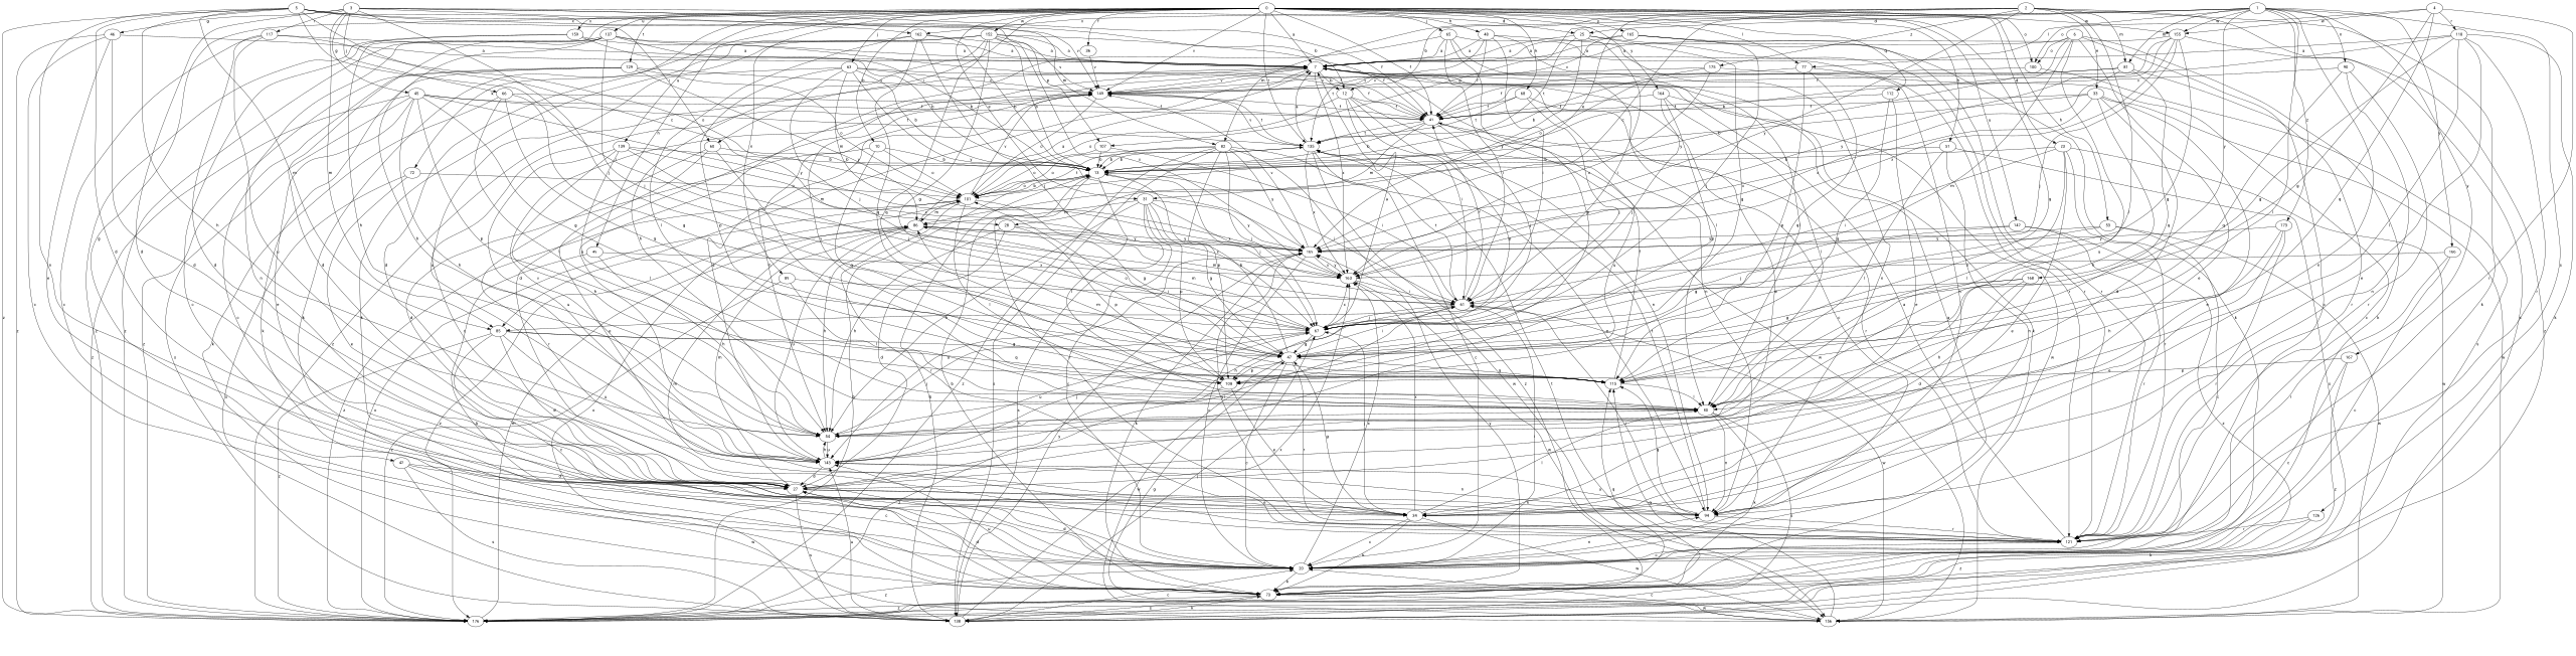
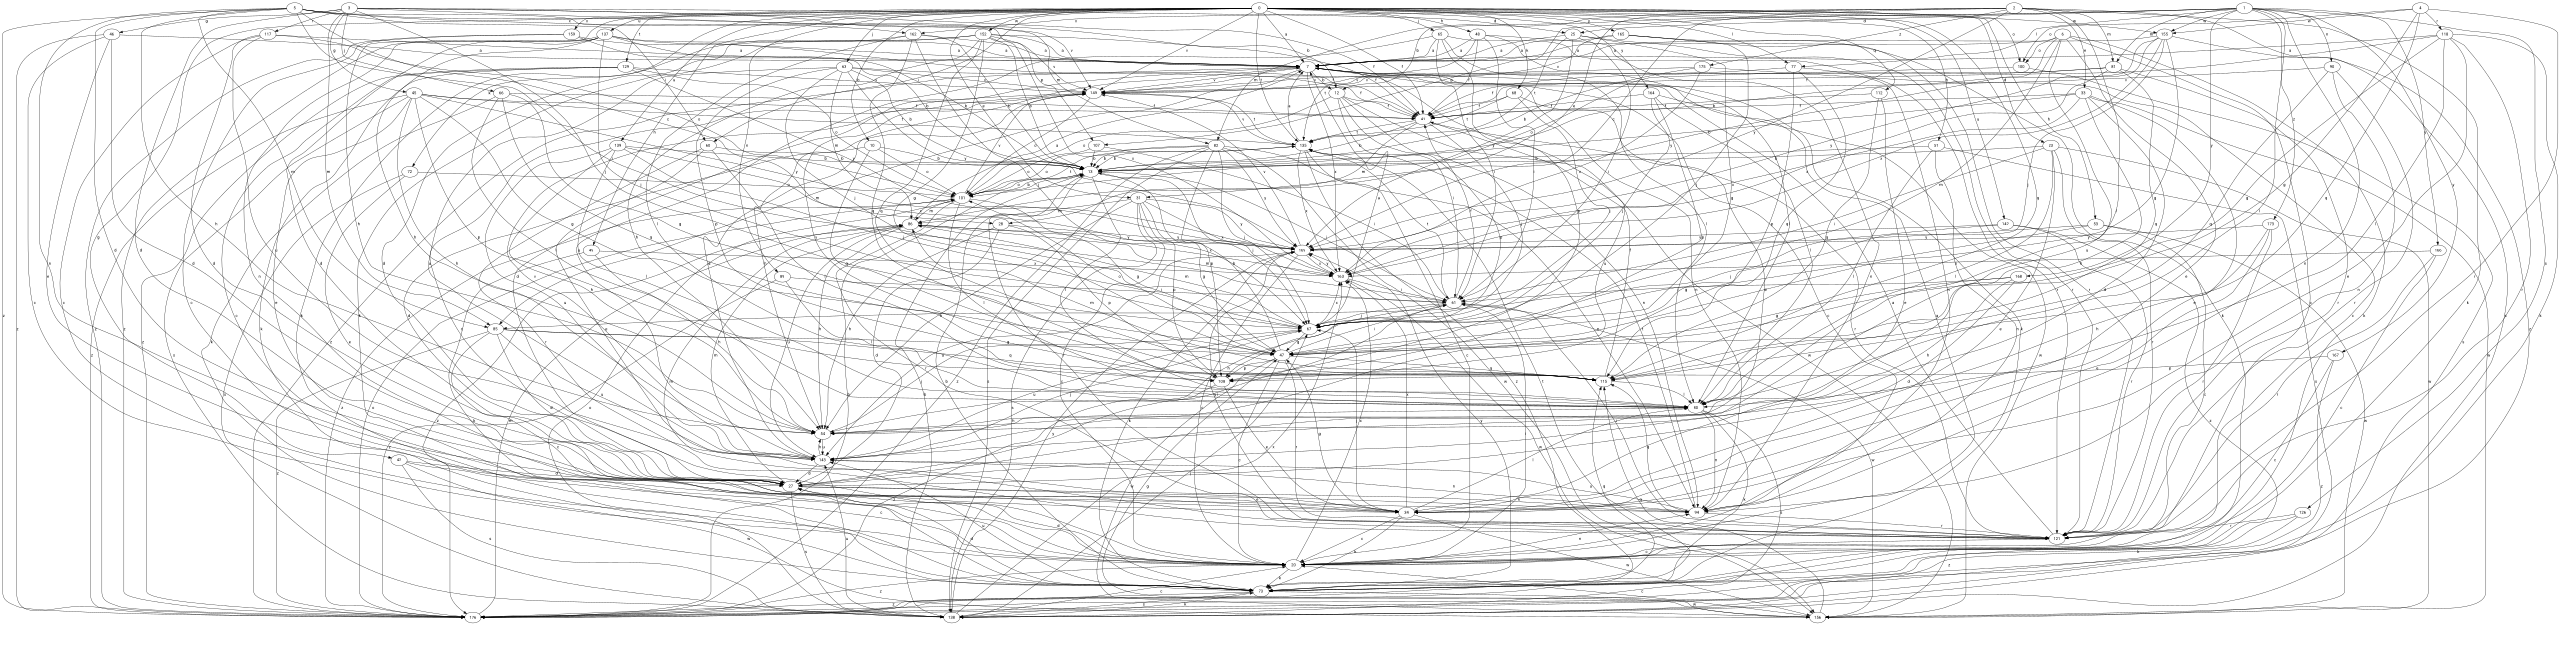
  strict digraph {
    fontname=Roboto
    node [fontname=Roboto]
    edge [fontname=Roboto]
    0
    7
    10
    23
    31
-   36
    41
    42
    48
    49
    51
    53
    54
    60
    63
    65
    68
    72
    77
    89
    100
    112
    115
    129
    135
    137
    139
    142
    149
    152
    155
    159
    164
    165
    12
    94
    73
    27
    85
    176
    20
    143
    163
    13
    101
    80
    121
    61
    34
    156
    n51 [label=138]
    169
    47
    108
    86
    67
    1
    25
    81
    90
    107
    126
    166
    167
    168
    173
    2
    n68 [label=28]
    33
    82
    162
    175
    66
    3
    45
    46
    117
    4
    118
    5
    6
    0 -> 7 [label=a]
    0 -> 10 [label=b]
    0 -> 23 [label=d]
    0 -> 31 [label=e]
-   0 -> 36 [label=f]
    0 -> 41 [label=f]
    0 -> 42 [label=g]
    0 -> 48 [label=h]
    0 -> 49 [label=h]
    0 -> 51 [label=h]
    0 -> 53 [label=h]
    0 -> 54 [label=h]
    0 -> 60 [label=i]
    0 -> 63 [label=j]
    0 -> 65 [label=j]
    0 -> 68 [label=k]
    0 -> 72 [label=k]
    0 -> 77 [label=l]
    0 -> 89 [label=n]
    0 -> 100 [label=o]
    0 -> 112 [label=q]
    0 -> 115 [label=q]
    0 -> 129 [label=t]
    0 -> 135 [label=t]
    0 -> 137 [label=u]
    0 -> 139 [label=u]
    0 -> 142 [label=u]
    0 -> 149 [label=v]
    0 -> 152 [label=w]
    0 -> 155 [label=w]
    0 -> 159 [label=x]
    0 -> 164 [label=y]
    0 -> 165 [label=y]
    7 -> 149 [label=v]
    7 -> 12 [label=b]
    7 -> 94 [label=n]
    7 -> 73 [label=k]
    7 -> 27 [label=d]
    7 -> 85 [label=m]
    7 -> 176 [label=z]
    7 -> 20 [label=c]
    7 -> 143 [label=u]
    7 -> 163 [label=x]
    10 -> 115 [label=q]
    10 -> 27 [label=d]
    10 -> 13 [label=b]
    10 -> 101 [label=o]
    23 -> 13 [label=b]
    23 -> 80 [label=l]
    23 -> 121 [label=r]
    23 -> 61 [label=i]
    23 -> 34 [label=e]
    23 -> 156 [label=w]
    31 -> 54 [label=h]
    31 -> 20 [label=c]
    31 -> 163 [label=x]
    31 -> n51 [label=s]
    31 -> 169 [label=y]
    31 -> 47 [label=g]
    31 -> 108 [label=p]
    31 -> 86 [label=m]
-   36 -> 149 [label=v]
    41 -> 135 [label=t]
    41 -> 13 [label=b]
    41 -> 121 [label=r]
    41 -> 86 [label=m]
    41 -> 67 [label=j]
    42 -> 27 [label=d]
    42 -> 20 [label=c]
    42 -> 156 [label=w]
    42 -> n51 [label=s]
    48 -> 7 [label=a]
    48 -> 41 [label=f]
    48 -> 135 [label=t]
    48 -> 94 [label=n]
    48 -> 80 [label=l]
    48 -> 61 [label=i]
    49 -> 54 [label=h]
    49 -> 73 [label=k]
    49 -> 163 [label=x]
    51 -> 94 [label=n]
    51 -> 13 [label=b]
    51 -> 80 [label=l]
    51 -> n51 [label=s]
    53 -> 20 [label=c]
    53 -> 156 [label=w]
    53 -> 169 [label=y]
    53 -> 47 [label=g]
    54 -> 143 [label=u]
    54 -> 67 [label=j]
    60 -> 13 [label=b]
    60 -> 80 [label=l]
    60 -> 121 [label=r]
    60 -> 34 [label=e]
    63 -> 41 [label=f]
    63 -> 149 [label=v]
    63 -> 143 [label=u]
    63 -> 13 [label=b]
    63 -> 169 [label=y]
    63 -> 108 [label=p]
    63 -> 86 [label=m]
    63 -> 67 [label=j]
    65 -> 7 [label=a]
    65 -> 143 [label=u]
    65 -> 80 [label=l]
    65 -> 121 [label=r]
    65 -> 61 [label=i]
    65 -> 108 [label=p]
    68 -> 41 [label=f]
    68 -> 135 [label=t]
    68 -> 27 [label=d]
    68 -> 67 [label=j]
    72 -> 101 [label=o]
    72 -> 34 [label=e]
    72 -> n51 [label=s]
    77 -> 115 [label=q]
    77 -> 149 [label=v]
    77 -> 94 [label=n]
    77 -> 108 [label=p]
    89 -> 176 [label=z]
    89 -> 80 [label=l]
    89 -> 61 [label=i]
    100 -> 101 [label=o]
    100 -> n51 [label=s]
    112 -> 41 [label=f]
    112 -> 115 [label=q]
    112 -> 34 [label=e]
    115 -> 41 [label=f]
    115 -> 80 [label=l]
    115 -> 86 [label=m]
    129 -> 149 [label=v]
    129 -> 73 [label=k]
    129 -> 176 [label=z]
    129 -> 20 [label=c]
    129 -> 101 [label=o]
    129 -> 169 [label=y]
    135 -> 7 [label=a]
    135 -> 149 [label=v]
    135 -> 176 [label=z]
    135 -> 20 [label=c]
    135 -> 163 [label=x]
    135 -> 13 [label=b]
    137 -> 7 [label=a]
    137 -> 41 [label=f]
    137 -> 54 [label=h]
    137 -> 94 [label=n]
    137 -> 27 [label=d]
    137 -> 176 [label=z]
    137 -> 13 [label=b]
    137 -> 67 [label=j]
    139 -> 54 [label=h]
    139 -> 143 [label=u]
    139 -> 163 [label=x]
    139 -> 13 [label=b]
    139 -> 80 [label=l]
    139 -> 67 [label=j]
    142 -> 176 [label=z]
    142 -> 121 [label=r]
    142 -> 169 [label=y]
    142 -> 67 [label=j]
-   149 -> 41 [label=f]
    149 -> 54 [label=h]
    149 -> 135 [label=t]
    149 -> 20 [label=c]
    149 -> 101 [label=o]
    152 -> 7 [label=a]
    152 -> 41 [label=f]
    152 -> 54 [label=h]
    152 -> 115 [label=q]
    152 -> 149 [label=v]
    152 -> 73 [label=k]
    152 -> 27 [label=d]
    152 -> 163 [label=x]
    152 -> 13 [label=b]
    152 -> 47 [label=g]
    155 -> 7 [label=a]
    155 -> 176 [label=z]
    155 -> 163 [label=x]
    155 -> 13 [label=b]
    155 -> 169 [label=y]
    155 -> 47 [label=g]
    155 -> 67 [label=j]
    159 -> 7 [label=a]
    159 -> 176 [label=z]
    159 -> 20 [label=c]
    159 -> 13 [label=b]
    164 -> 41 [label=f]
    164 -> 80 [label=l]
    164 -> 156 [label=w]
    164 -> 108 [label=p]
    164 -> 67 [label=j]
    165 -> 7 [label=a]
    165 -> 149 [label=v]
    165 -> 73 [label=k]
    165 -> 121 [label=r]
    165 -> 67 [label=j]
    12 -> 41 [label=f]
    12 -> 94 [label=n]
    12 -> 101 [label=o]
    12 -> 61 [label=i]
    12 -> 156 [label=w]
    12 -> 108 [label=p]
    94 -> 115 [label=q]
    94 -> 135 [label=t]
    94 -> 143 [label=u]
    94 -> 121 [label=r]
    73 -> 115 [label=q]
    73 -> 27 [label=d]
    73 -> 176 [label=z]
    73 -> 143 [label=u]
    73 -> 13 [label=b]
    73 -> 156 [label=w]
    73 -> n51 [label=s]
    73 -> 169 [label=y]
    27 -> 94 [label=n]
    27 -> 61 [label=i]
    27 -> 34 [label=e]
    27 -> n51 [label=s]
    27 -> 86 [label=m]
    85 -> 115 [label=q]
    85 -> 27 [label=d]
    85 -> 176 [label=z]
    85 -> 20 [label=c]
    85 -> 143 [label=u]
    85 -> 47 [label=g]
    176 -> 135 [label=t]
    176 -> 13 [label=b]
    176 -> 101 [label=o]
    176 -> 86 [label=m]
    20 -> 7 [label=a]
    20 -> 94 [label=n]
    20 -> 73 [label=k]
    20 -> 27 [label=d]
    20 -> 176 [label=z]
    20 -> 163 [label=x]
    20 -> 61 [label=i]
    143 -> 7 [label=a]
    143 -> 54 [label=h]
    143 -> 149 [label=v]
    143 -> 94 [label=n]
    143 -> 27 [label=d]
    143 -> 67 [label=j]
    163 -> 61 [label=i]
    163 -> 156 [label=w]
    163 -> 169 [label=y]
    13 -> 101 [label=o]
    13 -> 80 [label=l]
    13 -> 121 [label=r]
    13 -> 61 [label=i]
    13 -> 67 [label=j]
    101 -> 135 [label=t]
    101 -> 149 [label=v]
    101 -> 176 [label=z]
    101 -> 13 [label=b]
    101 -> 80 [label=l]
    101 -> 121 [label=r]
    101 -> 47 [label=g]
    101 -> 86 [label=m]
    80 -> 54 [label=h]
    80 -> 94 [label=n]
    80 -> 73 [label=k]
    80 -> n51 [label=s]
    121 -> 7 [label=a]
    121 -> 20 [label=c]
    121 -> 61 [label=i]
    121 -> 169 [label=y]
    121 -> 86 [label=m]
    61 -> 41 [label=f]
    61 -> 54 [label=h]
    61 -> 135 [label=t]
    61 -> 156 [label=w]
    61 -> 86 [label=m]
    61 -> 67 [label=j]
    34 -> 73 [label=k]
    34 -> 20 [label=c]
    34 -> 163 [label=x]
    34 -> 80 [label=l]
    34 -> 156 [label=w]
    34 -> 47 [label=g]
    34 -> 67 [label=j]
    156 -> 115 [label=q]
    156 -> 20 [label=c]
    156 -> 47 [label=g]
    n51 -> 73 [label=k]
    n51 -> 20 [label=c]
    n51 -> 143 [label=u]
    n51 -> 163 [label=x]
    n51 -> 13 [label=b]
    n51 -> 101 [label=o]
    n51 -> 169 [label=y]
    n51 -> 67 [label=j]
    169 -> 149 [label=v]
    169 -> 73 [label=k]
    169 -> 20 [label=c]
    169 -> 143 [label=u]
    169 -> 163 [label=x]
    47 -> 115 [label=q]
    47 -> 20 [label=c]
    47 -> 13 [label=b]
    47 -> 101 [label=o]
    47 -> 121 [label=r]
    47 -> 61 [label=i]
    47 -> 156 [label=w]
    47 -> 108 [label=p]
    108 -> 149 [label=v]
    108 -> 176 [label=z]
    108 -> 34 [label=e]
    86 -> 7 [label=a]
    86 -> 54 [label=h]
    86 -> 176 [label=z]
    86 -> 143 [label=u]
    86 -> 163 [label=x]
    86 -> 169 [label=y]
    67 -> 7 [label=a]
    67 -> 143 [label=u]
    67 -> 163 [label=x]
    67 -> 47 [label=g]
    67 -> 86 [label=m]
    1 -> 77 [label=l]
    1 -> 155 [label=w]
    1 -> 12 [label=b]
    1 -> 94 [label=n]
    1 -> 80 [label=l]
    1 -> 25 [label=d]
    1 -> 81 [label=m]
    1 -> 90 [label=n]
    1 -> 107 [label=p]
    1 -> 126 [label=s]
    1 -> 166 [label=y]
    1 -> 167 [label=y]
    1 -> 168 [label=y]
    1 -> 173 [label=z]
    25 -> 7 [label=a]
    25 -> 135 [label=t]
    25 -> 121 [label=r]
    25 -> 61 [label=i]
    25 -> 169 [label=y]
    25 -> 47 [label=g]
    81 -> 41 [label=f]
    81 -> 115 [label=q]
    81 -> 149 [label=v]
    81 -> 163 [label=x]
    81 -> 121 [label=r]
    90 -> 115 [label=q]
    90 -> 149 [label=v]
    90 -> 94 [label=n]
    90 -> 121 [label=r]
    107 -> 13 [label=b]
    107 -> 101 [label=o]
    107 -> 61 [label=i]
    126 -> 73 [label=k]
    126 -> 176 [label=z]
    126 -> 121 [label=r]
    166 -> 20 [label=c]
    166 -> 163 [label=x]
    166 -> 121 [label=r]
    167 -> 176 [label=z]
    167 -> 20 [label=c]
    167 -> 108 [label=p]
    168 -> 54 [label=h]
    168 -> 27 [label=d]
    168 -> 61 [label=i]
    168 -> 47 [label=g]
    173 -> 54 [label=h]
    173 -> 121 [label=r]
    173 -> 34 [label=e]
    173 -> 169 [label=y]
    2 -> 31 [label=e]
    2 -> 73 [label=k]
    2 -> 80 [label=l]
    2 -> n51 [label=s]
    2 -> 169 [label=y]
    2 -> 81 [label=m]
    2 -> n68 [label=c]
    2 -> 33 [label=e]
    2 -> 82 [label=m]
    2 -> 162 [label=x]
    2 -> 175 [label=z]
    n68 -> 54 [label=h]
    n68 -> 27 [label=d]
    n68 -> 169 [label=y]
    n68 -> 108 [label=p]
    33 -> 41 [label=f]
    33 -> 54 [label=h]
    33 -> 27 [label=d]
    33 -> 163 [label=x]
    33 -> 13 [label=b]
    33 -> 34 [label=e]
    33 -> 156 [label=w]
    82 -> 94 [label=n]
    82 -> 176 [label=z]
    82 -> 13 [label=b]
    82 -> 101 [label=o]
    82 -> 156 [label=w]
    82 -> n51 [label=s]
    82 -> 169 [label=y]
    82 -> 108 [label=p]
    82 -> 67 [label=j]
    162 -> 7 [label=a]
    162 -> 115 [label=q]
    162 -> 73 [label=k]
    162 -> 13 [label=b]
    162 -> 80 [label=l]
    162 -> 67 [label=j]
    175 -> 149 [label=v]
    175 -> 20 [label=c]
    175 -> 163 [label=x]
    175 -> 13 [label=b]
    66 -> 41 [label=f]
    66 -> 115 [label=q]
    66 -> 73 [label=k]
    66 -> 80 [label=l]
    66 -> 47 [label=g]
    3 -> 41 [label=f]
    3 -> 12 [label=b]
    3 -> 27 [label=d]
    3 -> 85 [label=m]
    3 -> 67 [label=j]
    3 -> 25 [label=d]
    3 -> 82 [label=m]
    3 -> 66 [label=j]
    3 -> 45 [label=g]
    3 -> 46 [label=g]
    3 -> 117 [label=r]
    45 -> 41 [label=f]
    45 -> 54 [label=h]
    45 -> 135 [label=t]
    45 -> 176 [label=z]
    45 -> 34 [label=e]
    45 -> n51 [label=s]
    45 -> 169 [label=y]
    45 -> 47 [label=g]
    45 -> 108 [label=p]
    46 -> 7 [label=a]
    46 -> 27 [label=d]
    46 -> 176 [label=z]
    46 -> 20 [label=c]
    46 -> 34 [label=e]
    117 -> 7 [label=a]
    117 -> 27 [label=d]
    117 -> 20 [label=c]
    117 -> 143 [label=u]
    117 -> 101 [label=o]
    4 -> 100 [label=o]
    4 -> 115 [label=q]
    4 -> 155 [label=w]
    4 -> 121 [label=r]
    4 -> 47 [label=g]
    4 -> 118 [label=r]
    118 -> 7 [label=a]
    118 -> 41 [label=f]
    118 -> 73 [label=k]
    118 -> 80 [label=l]
    118 -> 121 [label=r]
    118 -> 34 [label=e]
    118 -> 47 [label=g]
    5 -> 54 [label=h]
    5 -> 60 [label=i]
    5 -> 149 [label=v]
    5 -> 94 [label=n]
    5 -> 27 [label=d]
    5 -> 85 [label=m]
    5 -> 176 [label=z]
    5 -> 61 [label=i]
    5 -> 107 [label=p]
    5 -> n68 [label=c]
    5 -> 162 [label=x]
    6 -> 7 [label=a]
    6 -> 100 [label=o]
    6 -> 73 [label=k]
    6 -> 85 [label=m]
    6 -> 20 [label=c]
    6 -> 143 [label=u]
    6 -> 34 [label=e]
    6 -> 169 [label=y]
  }
